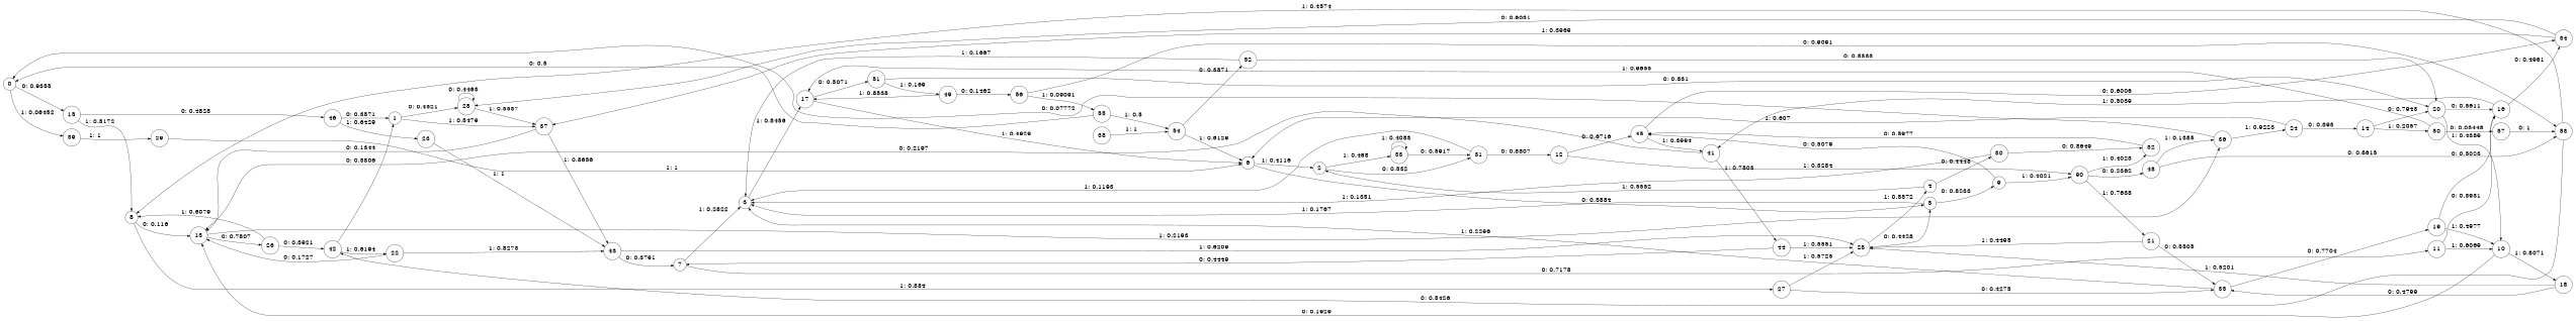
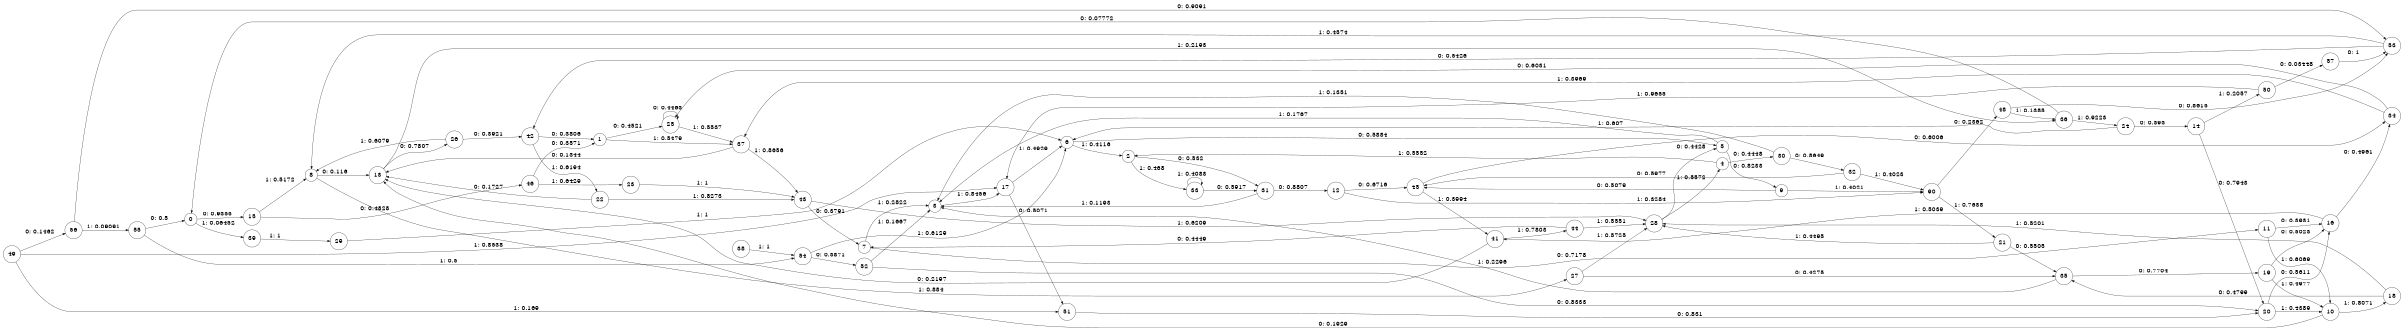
  digraph {
    rankdir=LR
    node [fontsize=24 shape=circle]
    edge [fontsize=24]
    0
    15
    39
    8
    46
    29
    13
    27
    1
    23
    6
    25
    37
    43
    26
    36
    7
    28
    2
    31
    33
    3
    12
    17
    45
    n26 [label=90]
    51
    38
    54
    53
    42
    5
    20
    49
    4
    30
    32
    9
    34
    41
    21
    48
    11
    10
    16
    18
    35
    24
    19
    44
    22
    14
    50
    57
    56
    52
    55
    0 -> 15 [label="0: 0.9355   "]
    0 -> 39 [label="1: 0.06452  "]
    15 -> 8 [label="1: 0.5172   "]
    15 -> 46 [label="0: 0.4828   "]
    39 -> 29 [label="1: 1        "]
    8 -> 13 [label="0: 0.116    "]
    8 -> 27 [label="1: 0.884    "]
    46 -> 1 [label="0: 0.3571   "]
    46 -> 23 [label="1: 0.6429   "]
    29 -> 6 [label="1: 1        "]
    13 -> 26 [label="0: 0.7807   "]
    13 -> 36 [label="1: 0.2193   "]
    27 -> 28 [label="1: 0.5725   "]
    27 -> 35 [label="0: 0.4275   "]
    1 -> 25 [label="0: 0.4521   "]
    1 -> 37 [label="1: 0.5479   "]
    23 -> 43 [label="1: 1        "]
    6 -> 2 [label="1: 0.4116   "]
    6 -> 5 [label="0: 0.5884   "]
    25 -> 25 [label="0: 0.4463   "]
    25 -> 37 [label="1: 0.5537   "]
    37 -> 13 [label="0: 0.1344   "]
    37 -> 43 [label="1: 0.8656   "]
    43 -> 7 [label="0: 0.3791   "]
    43 -> 28 [label="1: 0.6209   "]
    26 -> 8 [label="1: 0.6079   "]
    26 -> 42 [label="0: 0.3921   "]
    36 -> 0 [label="0: 0.07772  "]
    36 -> 24 [label="1: 0.9223   "]
    7 -> 3 [label="1: 0.2822   "]
    7 -> 11 [label="0: 0.7178   "]
    28 -> 5 [label="0: 0.4428   "]
    28 -> 4 [label="1: 0.5572   "]
    2 -> 31 [label="0: 0.532    "]
    2 -> 33 [label="1: 0.468    "]
    31 -> 3 [label="1: 0.1193   "]
    31 -> 12 [label="0: 0.8807   "]
    33 -> 31 [label="0: 0.5917   "]
    33 -> 33 [label="1: 0.4083   "]
    3 -> 17 [label="1: 0.8456   "]
    12 -> 45 [label="0: 0.6716   "]
    12 -> n26 [label="1: 0.3284   "]
    17 -> 6 [label="1: 0.4929   "]
    17 -> 51 [label="0: 0.5071   "]
    45 -> 34 [label="0: 0.6006   "]
    45 -> 41 [label="1: 0.3994   "]
    n26 -> 21 [label="1: 0.7638   "]
    n26 -> 48 [label="0: 0.2362   "]
    51 -> 20 [label="0: 0.831    "]
-   51 -> 49 [label="1: 0.169    "]
+   49 -> 51 [label="1: 0.169    "]
    38 -> 54 [label="1: 1        "]
    54 -> 6 [label="1: 0.6129   "]
    54 -> 52 [label="0: 0.3871   "]
    53 -> 8 [label="1: 0.4574   "]
    53 -> 42 [label="0: 0.5426   "]
    42 -> 1 [label="0: 0.3806   "]
    42 -> 22 [label="1: 0.6194   "]
    5 -> 3 [label="1: 0.1767   "]
    5 -> 9 [label="0: 0.8233   "]
    20 -> 10 [label="1: 0.4389   "]
    20 -> 16 [label="0: 0.5611   "]
    49 -> 17 [label="1: 0.8538   "]
    49 -> 56 [label="0: 0.1462   "]
    4 -> 2 [label="1: 0.5552   "]
    4 -> 30 [label="0: 0.4448   "]
    30 -> 3 [label="1: 0.1351   "]
    30 -> 32 [label="0: 0.8649   "]
    32 -> 45 [label="0: 0.5977   "]
-   n26 -> 32 [label="1: 0.4023   "]
+   32 -> n26 [label="1: 0.4023   "]
    9 -> 45 [label="0: 0.5079   "]
    9 -> n26 [label="1: 0.4021   "]
    34 -> 25 [label="0: 0.6031   "]
    34 -> 37 [label="1: 0.3969   "]
    41 -> 13 [label="0: 0.2197   "]
    41 -> 44 [label="1: 0.7803   "]
    21 -> 28 [label="1: 0.4495   "]
    21 -> 35 [label="0: 0.5505   "]
    48 -> 36 [label="1: 0.1385   "]
    48 -> 53 [label="0: 0.8615   "]
    11 -> 10 [label="1: 0.6069   "]
    11 -> 16 [label="0: 0.3931   "]
    10 -> 13 [label="0: 0.1929   "]
    10 -> 18 [label="1: 0.8071   "]
    16 -> 34 [label="0: 0.4961   "]
    16 -> 41 [label="1: 0.5039   "]
    18 -> 28 [label="1: 0.5201   "]
    18 -> 35 [label="0: 0.4799   "]
    35 -> 3 [label="1: 0.2296   "]
    35 -> 19 [label="0: 0.7704   "]
    24 -> 6 [label="1: 0.607    "]
    24 -> 14 [label="0: 0.393    "]
    19 -> 10 [label="1: 0.4977   "]
    19 -> 16 [label="0: 0.5023   "]
    44 -> 7 [label="0: 0.4449   "]
    44 -> 28 [label="1: 0.5551   "]
    22 -> 13 [label="0: 0.1727   "]
    22 -> 43 [label="1: 0.8273   "]
    14 -> 20 [label="0: 0.7943   "]
    14 -> 50 [label="1: 0.2057   "]
    50 -> 17 [label="1: 0.9655   "]
    50 -> 57 [label="0: 0.03448  "]
    57 -> 53 [label="0: 1        "]
    56 -> 53 [label="0: 0.9091   "]
    56 -> 55 [label="1: 0.09091  "]
    52 -> 3 [label="1: 0.1667   "]
    52 -> 20 [label="0: 0.8333   "]
    55 -> 0 [label="0: 0.5      "]
    55 -> 54 [label="1: 0.5      "]
  }
